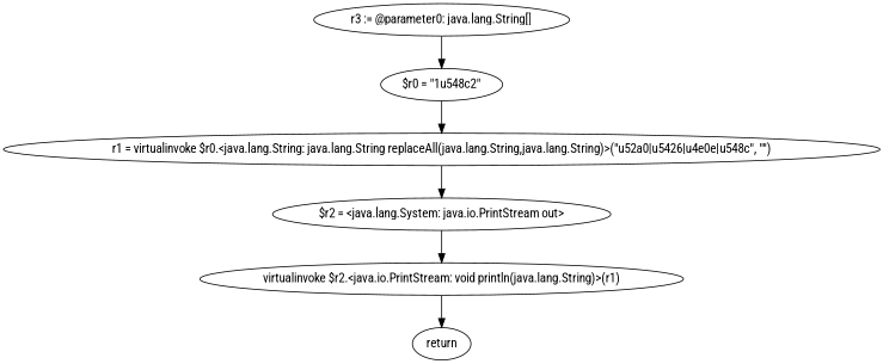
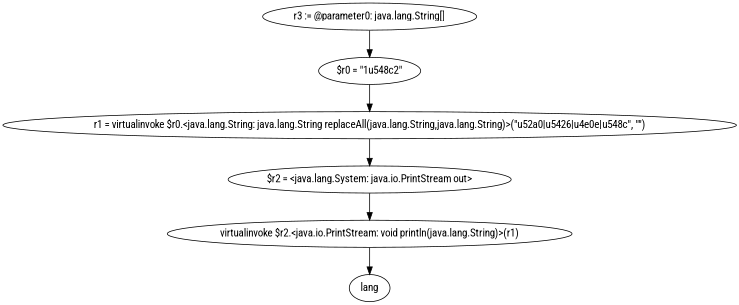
  digraph {
    fontname="Roboto Condensed"
    node [fontname="Roboto Condensed"]
    edge [fontname="Roboto Condensed"]
    "r3 := @parameter0: java.lang.String[]"
    "$r0 = \"1\u548c2\""
    "r1 = virtualinvoke $r0.<java.lang.String: java.lang.String replaceAll(java.lang.String,java.lang.String)>(\"\u52a0|\u5426|\u4e0e|\u548c\", \"\")"
    "$r2 = <java.lang.System: java.io.PrintStream out>"
    "virtualinvoke $r2.<java.io.PrintStream: void println(java.lang.String)>(r1)"
-   return
+   return [label=lang]
    "r3 := @parameter0: java.lang.String[]" -> "$r0 = \"1\u548c2\""
    "$r0 = \"1\u548c2\"" -> "r1 = virtualinvoke $r0.<java.lang.String: java.lang.String replaceAll(java.lang.String,java.lang.String)>(\"\u52a0|\u5426|\u4e0e|\u548c\", \"\")"
    "r1 = virtualinvoke $r0.<java.lang.String: java.lang.String replaceAll(java.lang.String,java.lang.String)>(\"\u52a0|\u5426|\u4e0e|\u548c\", \"\")" -> "$r2 = <java.lang.System: java.io.PrintStream out>"
    "$r2 = <java.lang.System: java.io.PrintStream out>" -> "virtualinvoke $r2.<java.io.PrintStream: void println(java.lang.String)>(r1)"
    "virtualinvoke $r2.<java.io.PrintStream: void println(java.lang.String)>(r1)" -> return
  }
